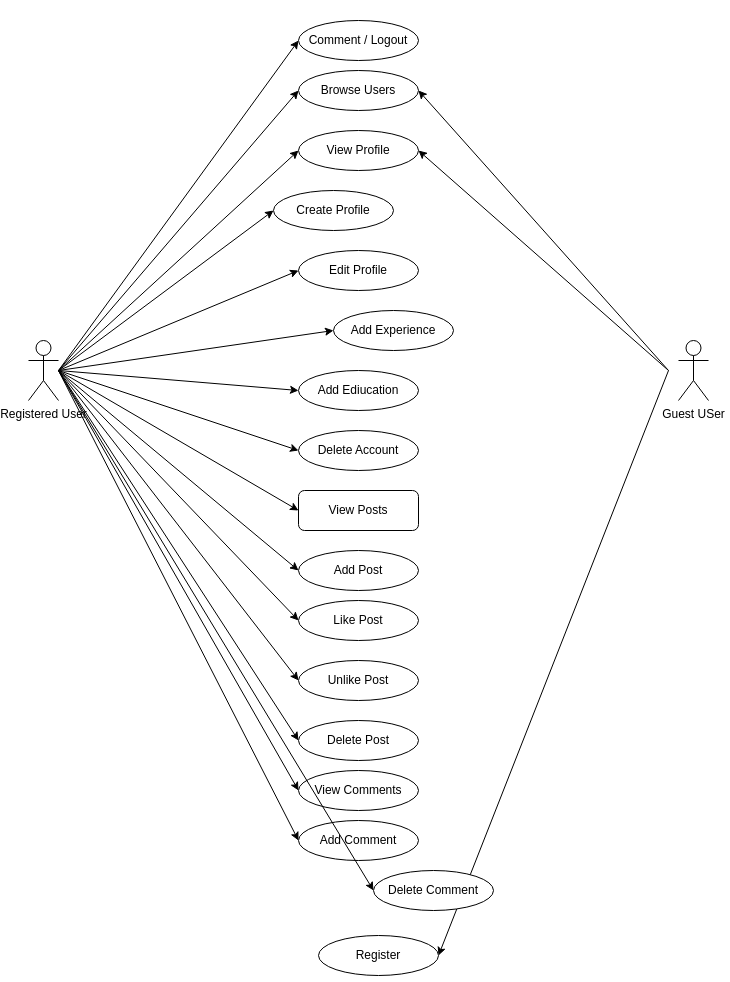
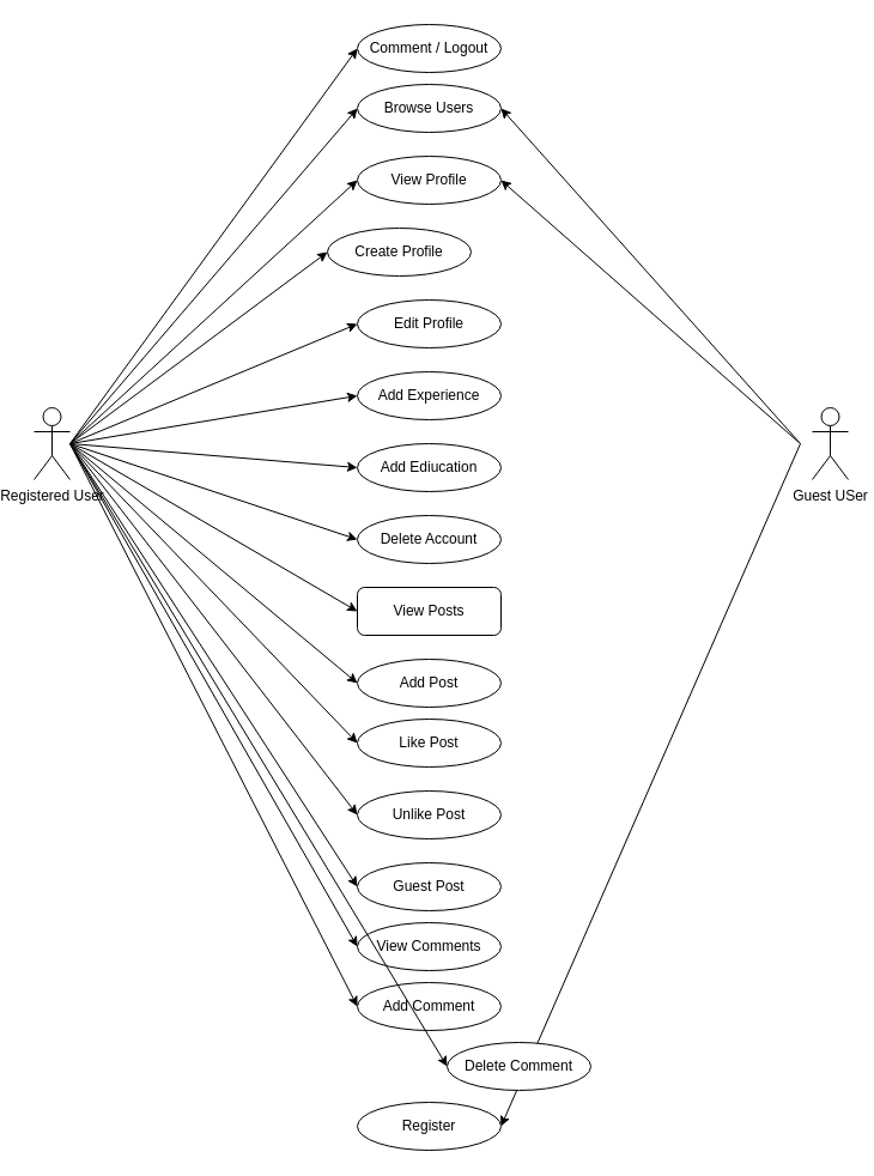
  <mxCell id="0" value="" />
  <mxCell id="1" parent="0" />
  <mxCell id="2" value="Guest USer" style="shape=umlActor;verticalLabelPosition=bottom;verticalAlign=top;html=1;" parent="1" vertex="1"><mxGeometry x="670" y="340" width="30" height="60" as="geometry" /></mxCell>
  <mxCell id="3" value="Registered User" style="shape=umlActor;verticalLabelPosition=bottom;verticalAlign=top;html=1;" parent="1" vertex="1"><mxGeometry x="20" y="340" width="30" height="60" as="geometry" /></mxCell>
  <mxCell id="4" value="Browse Users" style="ellipse;whiteSpace=wrap;html=1;" parent="1" vertex="1"><mxGeometry x="290" y="70" width="120" height="40" as="geometry" /></mxCell>
  <mxCell id="5" value="View Profile" style="ellipse;whiteSpace=wrap;html=1;" parent="1" vertex="1"><mxGeometry x="290" y="130" width="120" height="40" as="geometry" /></mxCell>
  <mxCell id="6" value="Create Profile" style="ellipse;whiteSpace=wrap;html=1;" parent="1" vertex="1"><mxGeometry x="265" y="190" width="120" height="40" as="geometry" /></mxCell>
  <mxCell id="7" value="Edit Profile" style="ellipse;whiteSpace=wrap;html=1;" parent="1" vertex="1"><mxGeometry x="290" y="250" width="120" height="40" as="geometry" /></mxCell>
- <mxCell id="8" value="Add Experience" style="ellipse;whiteSpace=wrap;html=1;" parent="1" vertex="1"><mxGeometry x="325" y="310" width="120" height="40" as="geometry" /></mxCell>
+ <mxCell id="8" value="Add Experience" style="ellipse;whiteSpace=wrap;html=1;" parent="1" vertex="1"><mxGeometry x="290" y="310" width="120" height="40" as="geometry" /></mxCell>
  <mxCell id="9" value="Add Ediucation" style="ellipse;whiteSpace=wrap;html=1;" parent="1" vertex="1"><mxGeometry x="290" y="370" width="120" height="40" as="geometry" /></mxCell>
  <mxCell id="10" value="Delete Account" style="ellipse;whiteSpace=wrap;html=1;" parent="1" vertex="1"><mxGeometry x="290" y="430" width="120" height="40" as="geometry" /></mxCell>
  <mxCell id="11" value="View Posts" style="whiteSpace=wrap;html=1;rounded=1;" parent="1" vertex="1"><mxGeometry x="290" y="490" width="120" height="40" as="geometry" /></mxCell>
  <mxCell id="12" value="Add Post" style="ellipse;whiteSpace=wrap;html=1;" parent="1" vertex="1"><mxGeometry x="290" y="550" width="120" height="40" as="geometry" /></mxCell>
  <mxCell id="13" value="View Comments" style="ellipse;whiteSpace=wrap;html=1;" parent="1" vertex="1"><mxGeometry x="290" y="770" width="120" height="40" as="geometry" /></mxCell>
  <mxCell id="14" value="Add Comment" style="ellipse;whiteSpace=wrap;html=1;" parent="1" vertex="1"><mxGeometry x="290" y="820" width="120" height="40" as="geometry" /></mxCell>
- <mxCell id="15" value="Delete Post" style="ellipse;whiteSpace=wrap;html=1;" parent="1" vertex="1"><mxGeometry x="290" y="720" width="120" height="40" as="geometry" /></mxCell>
+ <mxCell id="15" value="Guest Post" style="ellipse;whiteSpace=wrap;html=1;" parent="1" vertex="1"><mxGeometry x="290" y="720" width="120" height="40" as="geometry" /></mxCell>
  <mxCell id="16" value="Like Post" style="ellipse;whiteSpace=wrap;html=1;" parent="1" vertex="1"><mxGeometry x="290" y="600" width="120" height="40" as="geometry" /></mxCell>
  <mxCell id="17" value="" style="endArrow=classic;html=1;entryX=0;entryY=0.5;entryDx=0;entryDy=0;" parent="1" target="4" edge="1"><mxGeometry width="50" height="50" relative="1" as="geometry"><mxPoint x="50" y="370" as="sourcePoint" /><mxPoint x="100" y="320" as="targetPoint" /></mxGeometry></mxCell>
  <mxCell id="18" value="" style="endArrow=classic;html=1;" parent="1" edge="1"><mxGeometry width="50" height="50" relative="1" as="geometry"><mxPoint x="50" y="370" as="sourcePoint" /><mxPoint x="290" y="150" as="targetPoint" /></mxGeometry></mxCell>
  <mxCell id="19" value="" style="endArrow=classic;html=1;entryX=0;entryY=0.5;entryDx=0;entryDy=0;" parent="1" target="6" edge="1"><mxGeometry width="50" height="50" relative="1" as="geometry"><mxPoint x="50" y="370" as="sourcePoint" /><mxPoint x="300" y="160" as="targetPoint" /></mxGeometry></mxCell>
  <mxCell id="20" value="" style="endArrow=classic;html=1;entryX=0;entryY=0.5;entryDx=0;entryDy=0;" parent="1" target="7" edge="1"><mxGeometry width="50" height="50" relative="1" as="geometry"><mxPoint x="50" y="370" as="sourcePoint" /><mxPoint x="310" y="170" as="targetPoint" /></mxGeometry></mxCell>
  <mxCell id="21" value="" style="endArrow=classic;html=1;entryX=0;entryY=0.5;entryDx=0;entryDy=0;" parent="1" target="8" edge="1"><mxGeometry width="50" height="50" relative="1" as="geometry"><mxPoint x="50" y="370" as="sourcePoint" /><mxPoint x="300" y="280" as="targetPoint" /></mxGeometry></mxCell>
  <mxCell id="22" value="" style="endArrow=classic;html=1;entryX=0;entryY=0.5;entryDx=0;entryDy=0;" parent="1" target="9" edge="1"><mxGeometry width="50" height="50" relative="1" as="geometry"><mxPoint x="50" y="370" as="sourcePoint" /><mxPoint x="300" y="340" as="targetPoint" /></mxGeometry></mxCell>
  <mxCell id="23" value="" style="endArrow=classic;html=1;entryX=0;entryY=0.5;entryDx=0;entryDy=0;" parent="1" target="10" edge="1"><mxGeometry width="50" height="50" relative="1" as="geometry"><mxPoint x="50" y="370" as="sourcePoint" /><mxPoint x="300" y="400" as="targetPoint" /></mxGeometry></mxCell>
  <mxCell id="24" value="" style="endArrow=classic;html=1;entryX=0;entryY=0.5;entryDx=0;entryDy=0;" parent="1" target="11" edge="1"><mxGeometry width="50" height="50" relative="1" as="geometry"><mxPoint x="50" y="370" as="sourcePoint" /><mxPoint x="300" y="460" as="targetPoint" /></mxGeometry></mxCell>
  <mxCell id="25" value="" style="endArrow=classic;html=1;entryX=0;entryY=0.5;entryDx=0;entryDy=0;" parent="1" target="12" edge="1"><mxGeometry width="50" height="50" relative="1" as="geometry"><mxPoint x="50" y="370" as="sourcePoint" /><mxPoint x="300" y="520" as="targetPoint" /></mxGeometry></mxCell>
  <mxCell id="26" value="" style="endArrow=classic;html=1;entryX=0;entryY=0.5;entryDx=0;entryDy=0;" parent="1" target="15" edge="1"><mxGeometry width="50" height="50" relative="1" as="geometry"><mxPoint x="50" y="370" as="sourcePoint" /><mxPoint x="300" y="580" as="targetPoint" /></mxGeometry></mxCell>
  <mxCell id="27" value="" style="endArrow=classic;html=1;entryX=0;entryY=0.5;entryDx=0;entryDy=0;" parent="1" target="13" edge="1"><mxGeometry width="50" height="50" relative="1" as="geometry"><mxPoint x="50" y="370" as="sourcePoint" /><mxPoint x="300" y="630" as="targetPoint" /></mxGeometry></mxCell>
  <mxCell id="28" value="" style="endArrow=classic;html=1;entryX=0;entryY=0.5;entryDx=0;entryDy=0;" parent="1" target="14" edge="1"><mxGeometry width="50" height="50" relative="1" as="geometry"><mxPoint x="50" y="370" as="sourcePoint" /><mxPoint x="300" y="690" as="targetPoint" /></mxGeometry></mxCell>
  <mxCell id="29" value="" style="endArrow=classic;html=1;entryX=0;entryY=0.5;entryDx=0;entryDy=0;" parent="1" target="16" edge="1"><mxGeometry width="50" height="50" relative="1" as="geometry"><mxPoint x="50" y="370" as="sourcePoint" /><mxPoint x="300" y="750" as="targetPoint" /></mxGeometry></mxCell>
  <mxCell id="30" value="" style="endArrow=classic;html=1;entryX=1;entryY=0.5;entryDx=0;entryDy=0;" parent="1" target="4" edge="1"><mxGeometry width="50" height="50" relative="1" as="geometry"><mxPoint x="660" y="370" as="sourcePoint" /><mxPoint x="420" y="100" as="targetPoint" /></mxGeometry></mxCell>
  <mxCell id="31" value="" style="endArrow=classic;html=1;entryX=1;entryY=0.5;entryDx=0;entryDy=0;" parent="1" target="5" edge="1"><mxGeometry width="50" height="50" relative="1" as="geometry"><mxPoint x="660" y="370" as="sourcePoint" /><mxPoint x="420" y="150" as="targetPoint" /></mxGeometry></mxCell>
  <mxCell id="32" value="" style="endArrow=classic;html=1;entryX=1;entryY=0.5;entryDx=0;entryDy=0;" parent="1" target="37" edge="1"><mxGeometry width="50" height="50" relative="1" as="geometry"><mxPoint x="660" y="370" as="sourcePoint" /><mxPoint x="420" y="160" as="targetPoint" /></mxGeometry></mxCell>
  <mxCell id="33" value="Unlike Post" style="ellipse;whiteSpace=wrap;html=1;" parent="1" vertex="1"><mxGeometry x="290" y="660" width="120" height="40" as="geometry" /></mxCell>
  <mxCell id="34" value="Delete Comment" style="ellipse;whiteSpace=wrap;html=1;" parent="1" vertex="1"><mxGeometry x="365" y="870" width="120" height="40" as="geometry" /></mxCell>
  <mxCell id="35" value="" style="endArrow=classic;html=1;entryX=0;entryY=0.5;entryDx=0;entryDy=0;" parent="1" target="33" edge="1"><mxGeometry width="50" height="50" relative="1" as="geometry"><mxPoint x="50" y="370" as="sourcePoint" /><mxPoint x="300" y="800" as="targetPoint" /></mxGeometry></mxCell>
  <mxCell id="36" value="" style="endArrow=classic;html=1;entryX=0;entryY=0.5;entryDx=0;entryDy=0;" parent="1" target="34" edge="1"><mxGeometry width="50" height="50" relative="1" as="geometry"><mxPoint x="50" y="370" as="sourcePoint" /><mxPoint x="300" y="850" as="targetPoint" /></mxGeometry></mxCell>
- <mxCell id="37" value="Register" style="ellipse;whiteSpace=wrap;html=1;" parent="1" vertex="1"><mxGeometry x="310" y="935" width="120" height="40" as="geometry" /></mxCell>
+ <mxCell id="37" value="Register" style="ellipse;whiteSpace=wrap;html=1;" parent="1" vertex="1"><mxGeometry x="290" y="920" width="120" height="40" as="geometry" /></mxCell>
  <mxCell id="38" value="Comment / Logout" style="ellipse;whiteSpace=wrap;html=1;" parent="1" vertex="1"><mxGeometry x="290" y="20" width="120" height="40" as="geometry" /></mxCell>
  <mxCell id="39" value="" style="endArrow=classic;html=1;entryX=0;entryY=0.5;entryDx=0;entryDy=0;" parent="1" target="38" edge="1"><mxGeometry width="50" height="50" relative="1" as="geometry"><mxPoint x="50" y="370" as="sourcePoint" /><mxPoint x="300" y="100" as="targetPoint" /></mxGeometry></mxCell>
